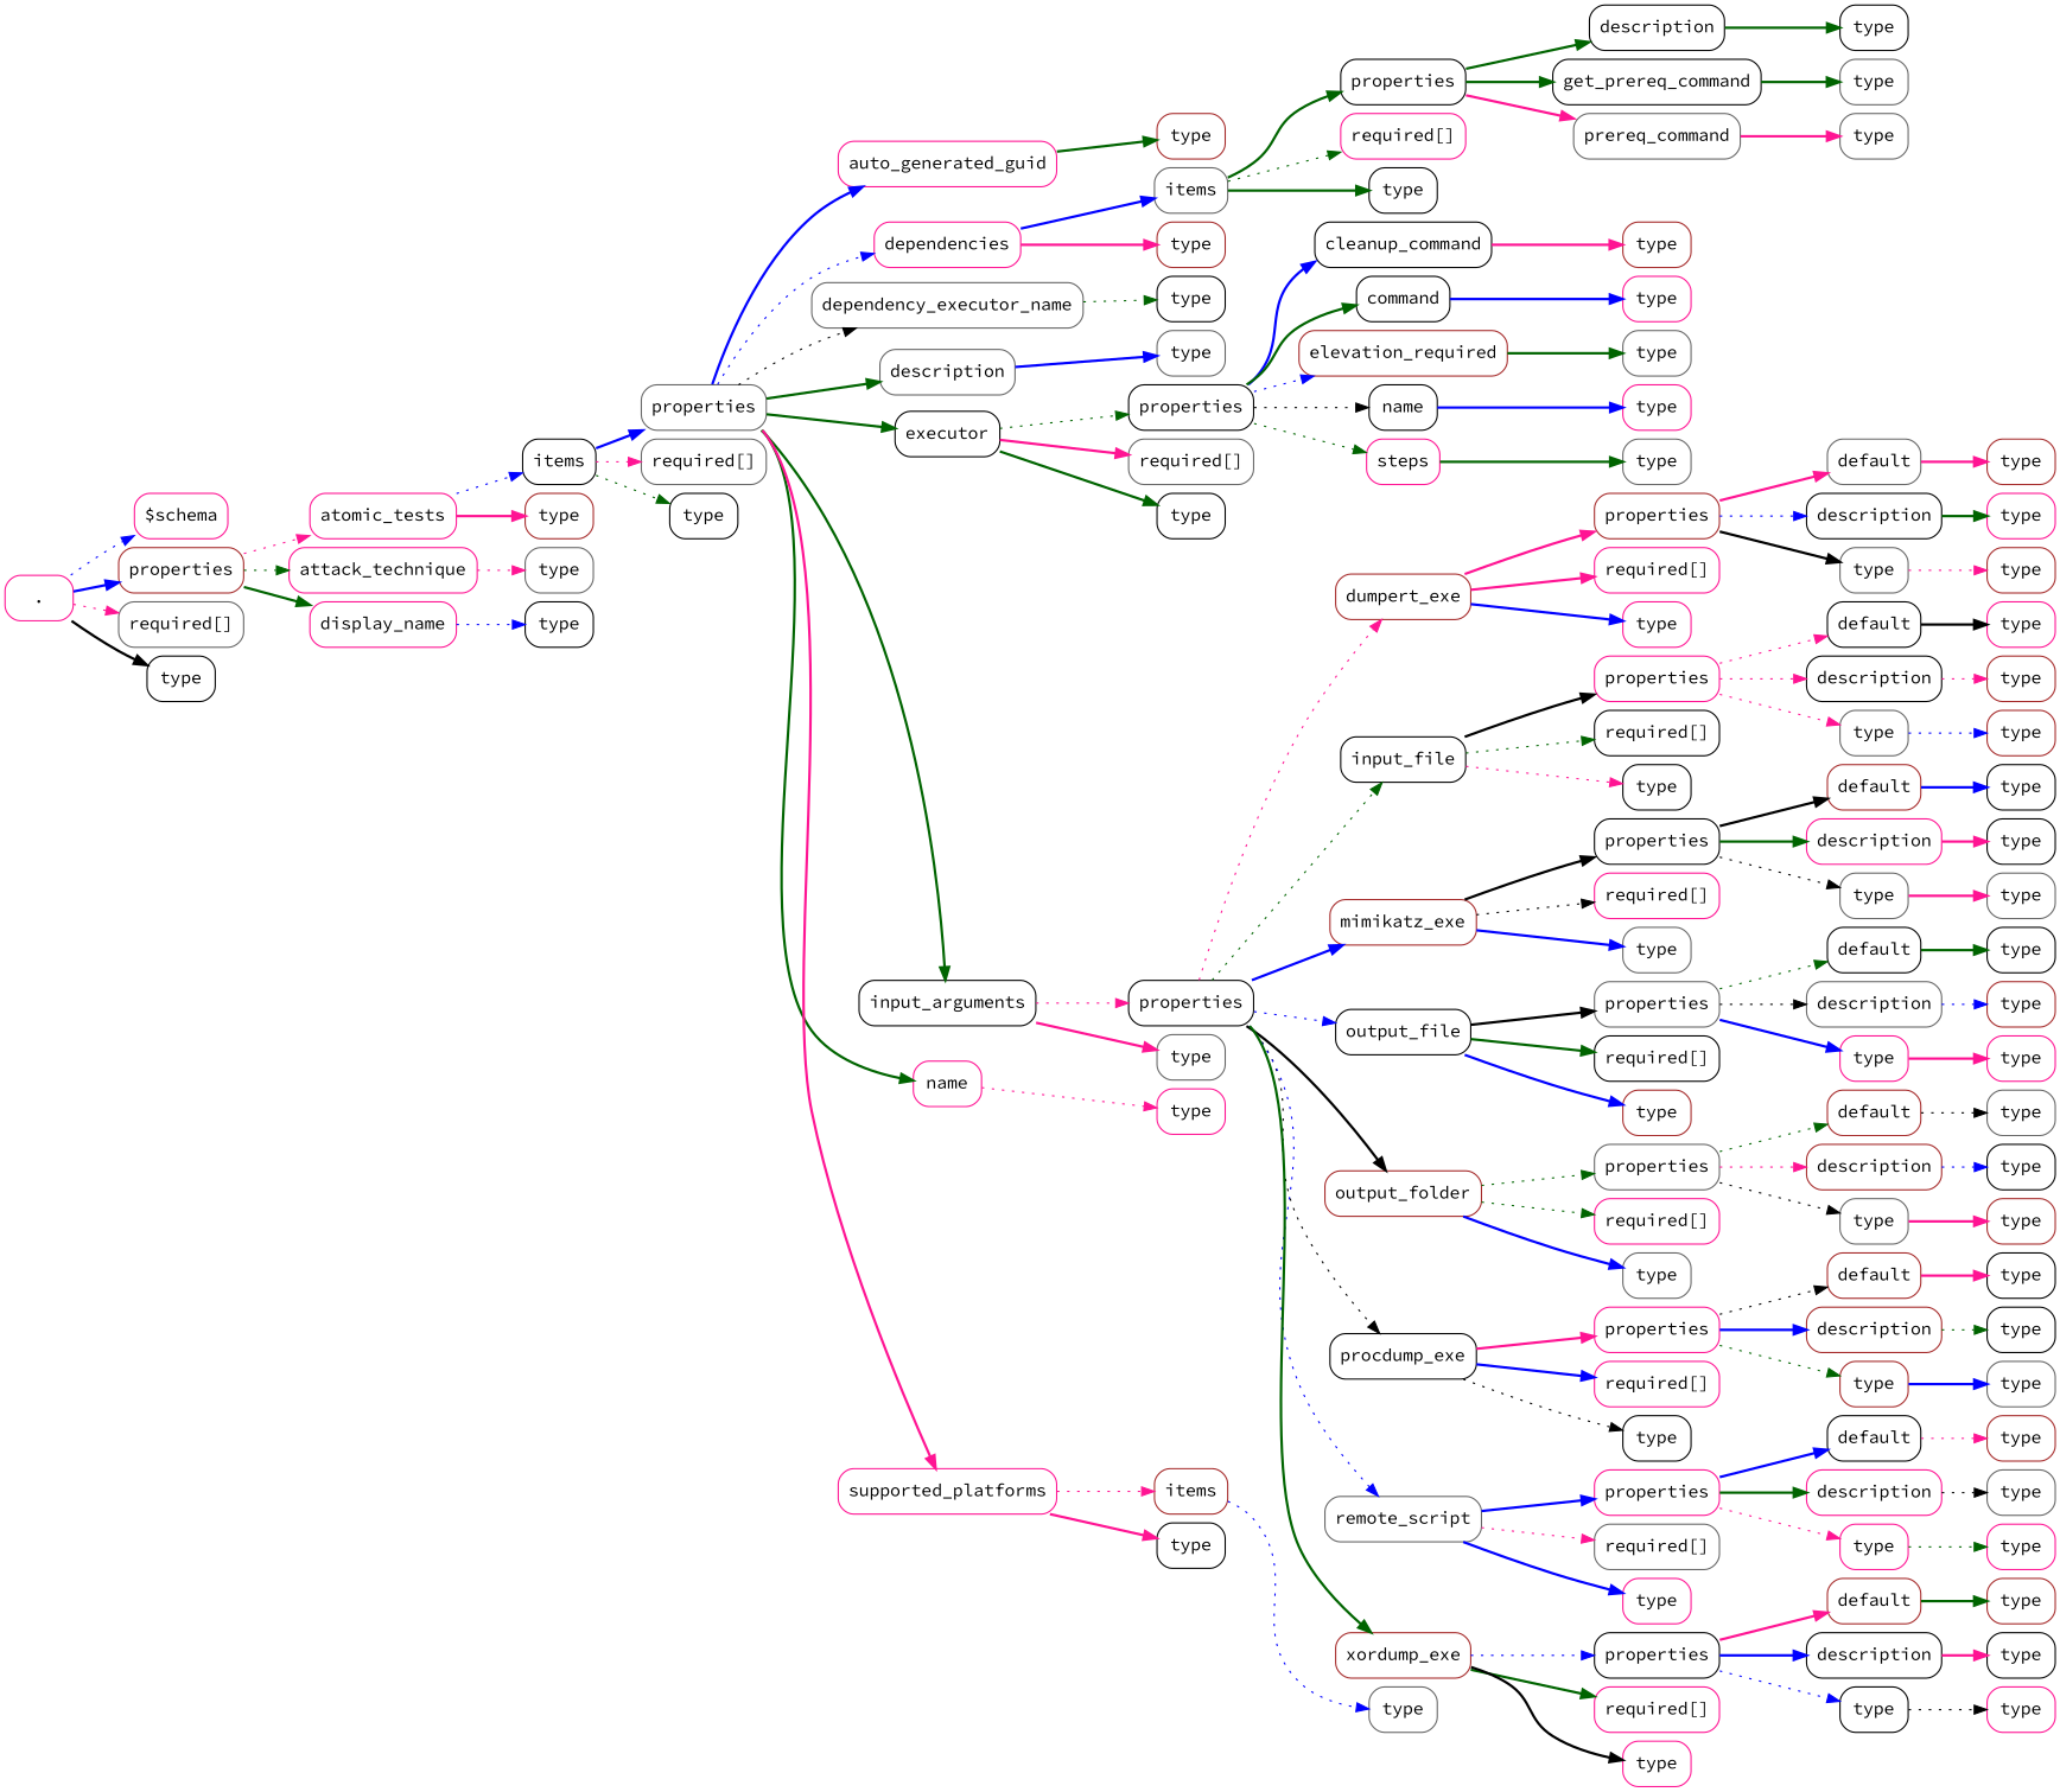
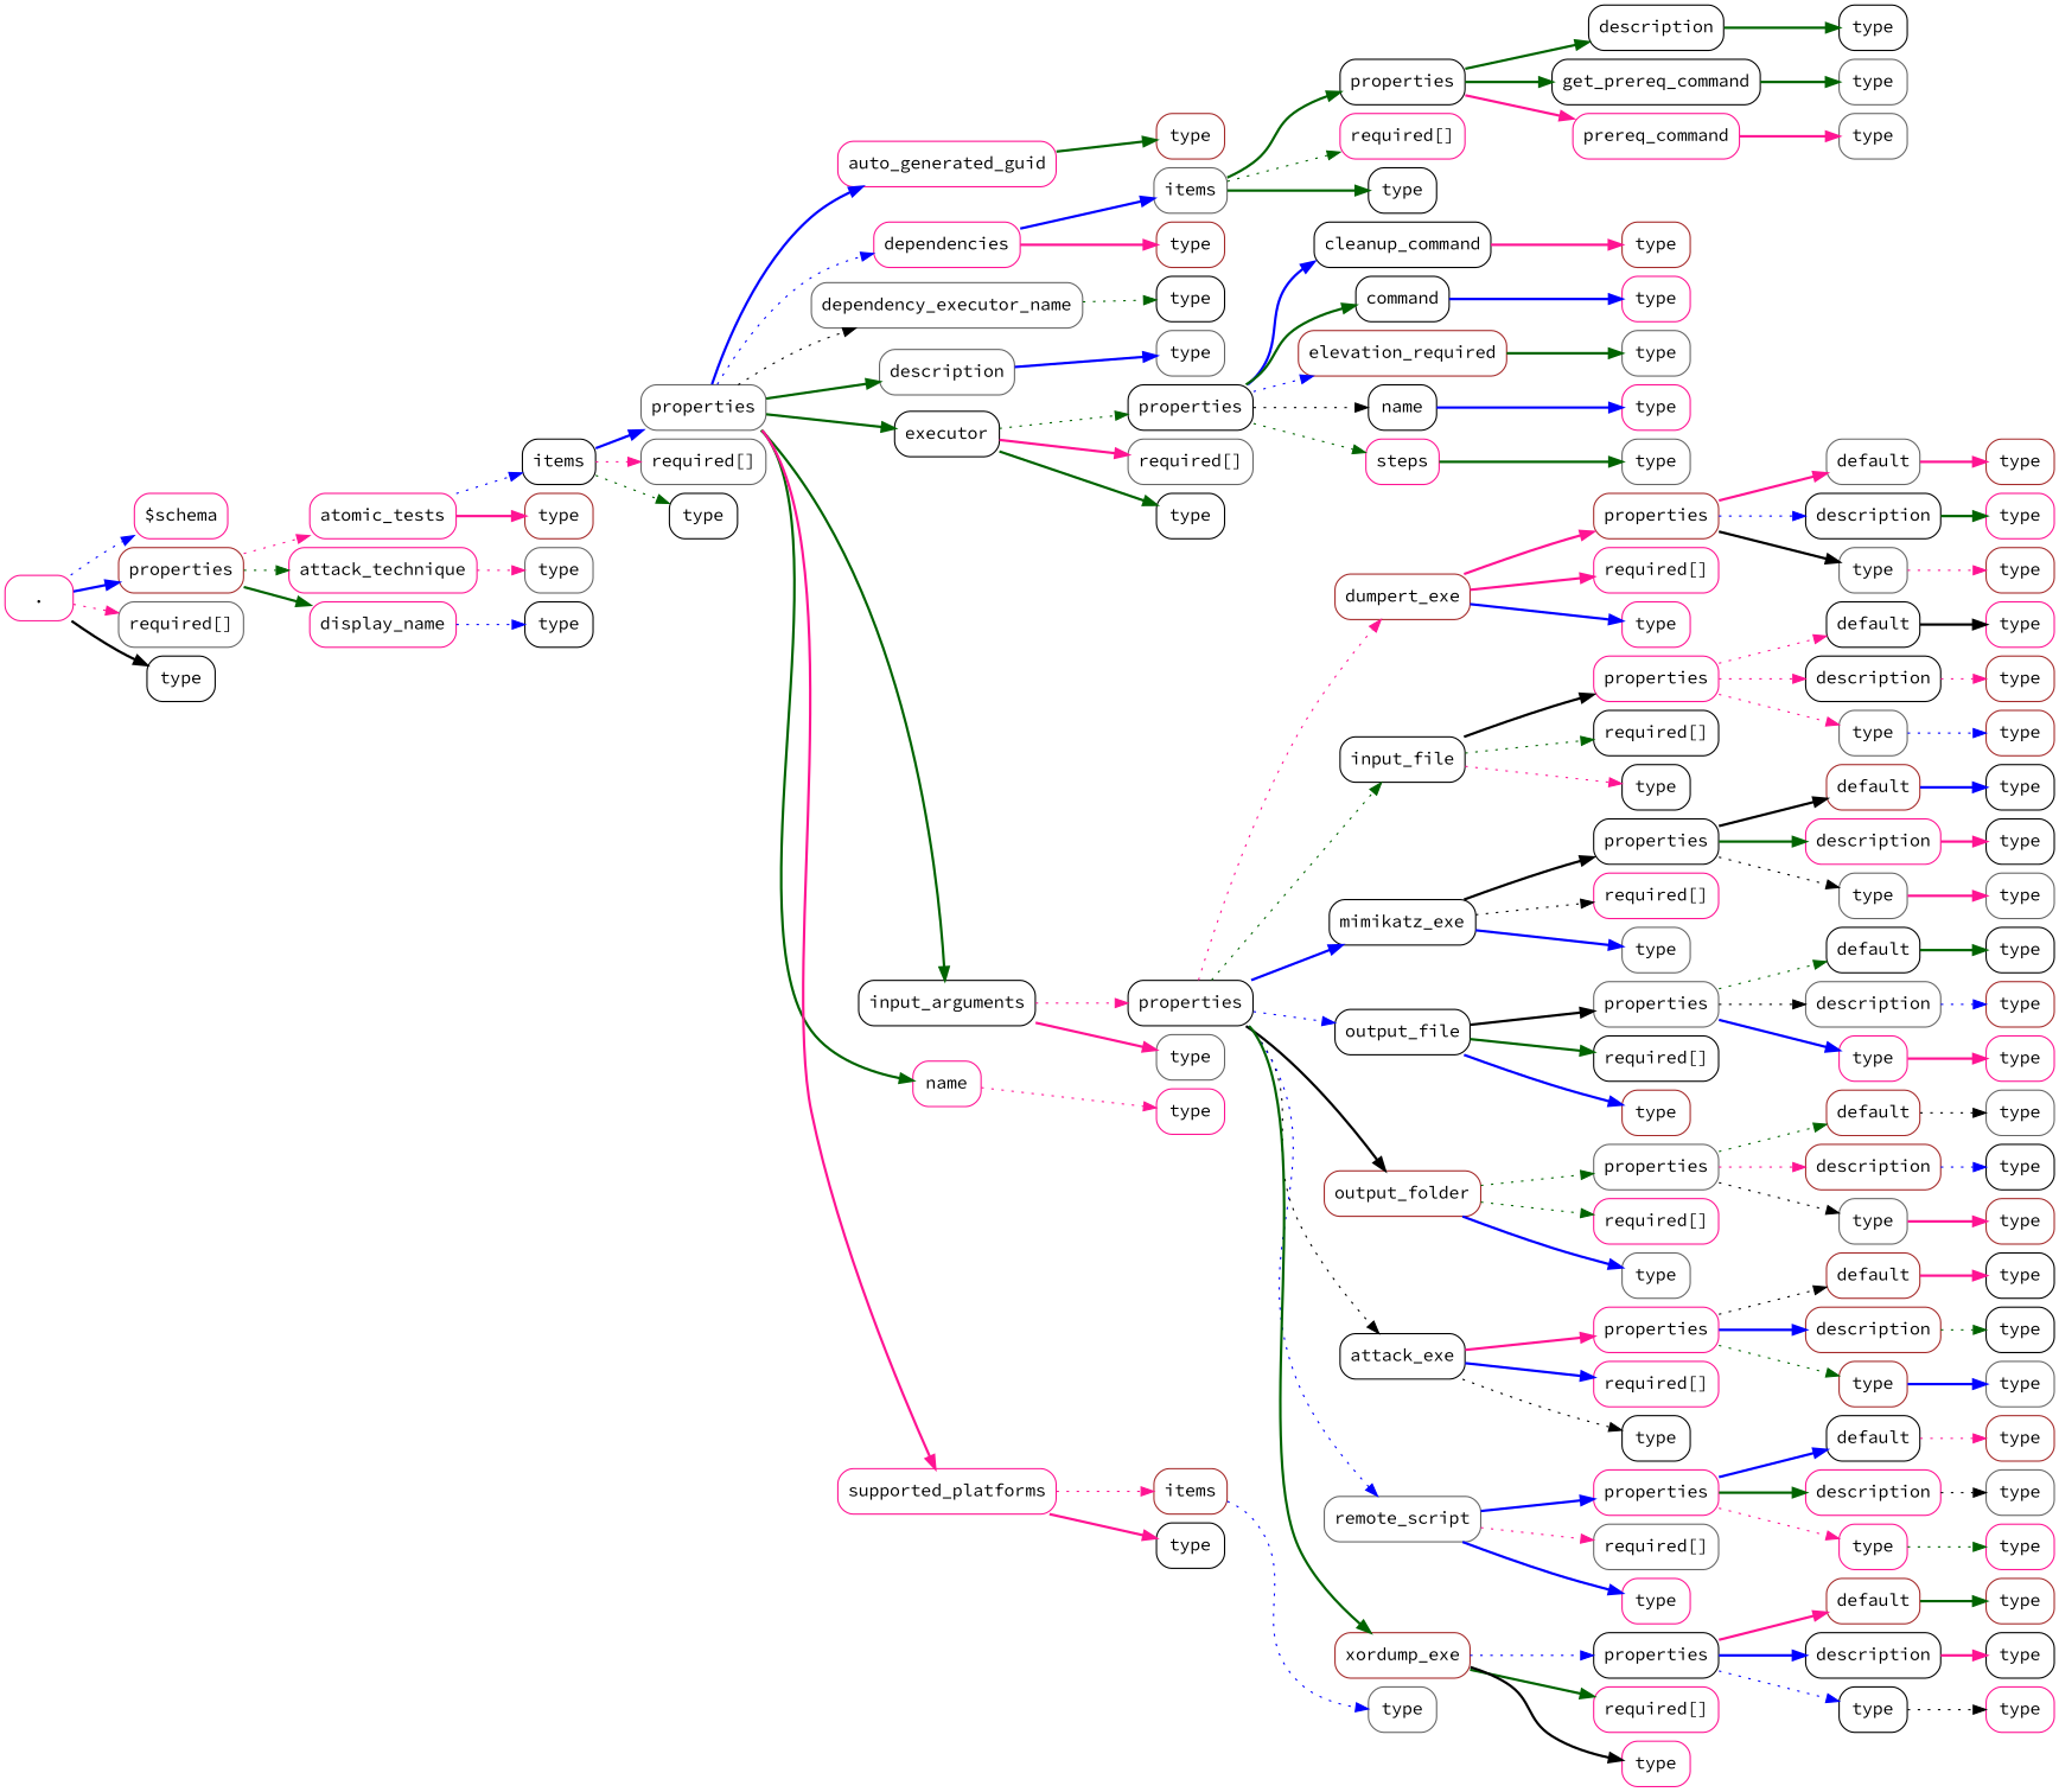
  digraph {
    fontname="Source Code Pro"
    nodesep=0.1
    rankdir=LR
    ranksep=0.5
    splines=true
    node [color=black fontname="Source Code Pro" shape=box style=rounded]
    edge [color=deeppink fontname="Source Code Pro" style=bold]
    "." [color=deeppink]
    "$schema" [color=deeppink]
    properties [color=brown]
    "required[]" [color=gray40]
    type
    n6 [color=deeppink label=atomic_tests]
    n7 [color=deeppink label=attack_technique]
    n8 [color=deeppink label=display_name]
    n9 [label=items]
    n10 [color=brown label=type]
    n11 [color=gray40 label=type]
    n12 [label=type]
    n13 [color=gray40 label=properties]
    n14 [color=gray40 label="required[]"]
    n15 [label=type]
    n16 [color=deeppink label=auto_generated_guid]
    n17 [color=deeppink label=dependencies]
    n18 [color=gray40 label=dependency_executor_name]
    n19 [color=gray40 label=description]
    n20 [label=executor]
    n21 [label=input_arguments]
    n22 [color=deeppink label=name]
    n23 [color=deeppink label=supported_platforms]
    n24 [color=brown label=type]
    n25 [color=gray40 label=items]
    n26 [color=brown label=type]
    n27 [label=type]
    n28 [color=gray40 label=type]
    n29 [label=properties]
    n30 [color=gray40 label="required[]"]
    n31 [label=type]
    n32 [label=properties]
    n33 [color=gray40 label=type]
    n34 [color=deeppink label=type]
    n35 [color=brown label=items]
    n36 [label=type]
    n37 [label=properties]
    n38 [color=deeppink label="required[]"]
    n39 [label=type]
    n40 [label=description]
    n41 [label=get_prereq_command]
-   n42 [color=gray40 label=prereq_command]
+   n42 [color=deeppink label=prereq_command]
    n43 [label=type]
    n44 [color=gray40 label=type]
    n45 [color=gray40 label=type]
    n46 [label=cleanup_command]
    n47 [label=command]
    n48 [color=brown label=elevation_required]
    n49 [label=name]
    n50 [color=deeppink label=steps]
    n51 [color=brown label=type]
    n52 [color=deeppink label=type]
    n53 [color=gray40 label=type]
    n54 [color=deeppink label=type]
    n55 [color=gray40 label=type]
    n56 [color=brown label=dumpert_exe]
    n57 [label=input_file]
-   n58 [color=brown label=mimikatz_exe]
+   n58 [label=mimikatz_exe]
    n59 [label=output_file]
    n60 [color=brown label=output_folder]
-   n61 [label=procdump_exe]
+   n61 [label=attack_exe]
    n62 [color=gray40 label=remote_script]
    n63 [color=brown label=xordump_exe]
    n64 [color=brown label=properties]
    n65 [color=deeppink label="required[]"]
    n66 [color=deeppink label=type]
    n67 [color=deeppink label=properties]
    n68 [label="required[]"]
    n69 [label=type]
    n70 [label=properties]
    n71 [color=deeppink label="required[]"]
    n72 [color=gray40 label=type]
    n73 [color=gray40 label=properties]
    n74 [label="required[]"]
    n75 [color=brown label=type]
    n76 [color=gray40 label=properties]
    n77 [color=deeppink label="required[]"]
    n78 [color=gray40 label=type]
    n79 [color=deeppink label=properties]
    n80 [color=deeppink label="required[]"]
    n81 [label=type]
    n82 [color=deeppink label=properties]
    n83 [color=gray40 label="required[]"]
    n84 [color=deeppink label=type]
    n85 [label=properties]
    n86 [color=deeppink label="required[]"]
    n87 [color=deeppink label=type]
    n88 [color=gray40 label=default]
    n89 [label=description]
    n90 [color=gray40 label=type]
    n91 [color=brown label=type]
    n92 [color=deeppink label=type]
    n93 [color=brown label=type]
    n94 [label=default]
    n95 [label=description]
    n96 [color=gray40 label=type]
    n97 [color=deeppink label=type]
    n98 [color=brown label=type]
    n99 [color=brown label=type]
    n100 [color=brown label=default]
    n101 [color=deeppink label=description]
    n102 [color=gray40 label=type]
    n103 [label=type]
    n104 [label=type]
    n105 [color=gray40 label=type]
    n106 [label=default]
    n107 [color=gray40 label=description]
    n108 [color=deeppink label=type]
    n109 [label=type]
    n110 [color=brown label=type]
    n111 [color=deeppink label=type]
    n112 [color=brown label=default]
    n113 [color=brown label=description]
    n114 [color=gray40 label=type]
    n115 [color=gray40 label=type]
    n116 [label=type]
    n117 [color=brown label=type]
    n118 [color=brown label=default]
    n119 [color=brown label=description]
    n120 [color=brown label=type]
    n121 [label=type]
    n122 [label=type]
    n123 [color=gray40 label=type]
    n124 [label=default]
    n125 [color=deeppink label=description]
    n126 [color=deeppink label=type]
    n127 [color=brown label=type]
    n128 [color=gray40 label=type]
    n129 [color=deeppink label=type]
    n130 [color=brown label=default]
    n131 [label=description]
    n132 [label=type]
    n133 [color=brown label=type]
    n134 [label=type]
    n135 [color=deeppink label=type]
    n136 [color=gray40 label=type]
    "." -> "$schema" [color=blue style=dotted]
    "." -> properties [color=blue]
    "." -> "required[]" [style=dotted]
    "." -> type [color=black]
    properties -> n6 [style=dotted]
    properties -> n7 [color=darkgreen style=dotted]
    properties -> n8 [color=darkgreen]
    n6 -> n9 [color=blue style=dotted]
    n6 -> n10
    n7 -> n11 [style=dotted]
    n8 -> n12 [color=blue style=dotted]
    n9 -> n13 [color=blue]
    n9 -> n14 [style=dotted]
    n9 -> n15 [color=darkgreen style=dotted]
    n13 -> n16 [color=blue]
    n13 -> n17 [color=blue style=dotted]
    n13 -> n18 [color=black style=dotted]
    n13 -> n19 [color=darkgreen]
    n13 -> n20 [color=darkgreen]
    n13 -> n21 [color=darkgreen]
    n13 -> n22 [color=darkgreen]
    n13 -> n23
    n16 -> n24 [color=darkgreen]
    n17 -> n25 [color=blue]
    n17 -> n26
    n18 -> n27 [color=darkgreen style=dotted]
    n19 -> n28 [color=blue]
    n20 -> n29 [color=darkgreen style=dotted]
    n20 -> n30
    n20 -> n31 [color=darkgreen]
    n21 -> n32 [style=dotted]
    n21 -> n33
    n22 -> n34 [style=dotted]
    n23 -> n35 [style=dotted]
    n23 -> n36
    n25 -> n37 [color=darkgreen]
    n25 -> n38 [color=darkgreen style=dotted]
    n25 -> n39 [color=darkgreen]
    n29 -> n46 [color=blue]
    n29 -> n47 [color=darkgreen]
    n29 -> n48 [color=blue style=dotted]
    n29 -> n49 [color=black style=dotted]
    n29 -> n50 [color=darkgreen style=dotted]
    n32 -> n56 [style=dotted]
    n32 -> n57 [color=darkgreen style=dotted]
    n32 -> n58 [color=blue]
    n32 -> n59 [color=blue style=dotted]
    n32 -> n60 [color=black]
    n32 -> n61 [color=black style=dotted]
    n32 -> n62 [color=blue style=dotted]
    n32 -> n63 [color=darkgreen]
    n35 -> n136 [color=blue style=dotted]
    n37 -> n40 [color=darkgreen]
    n37 -> n41 [color=darkgreen]
    n37 -> n42
    n40 -> n43 [color=darkgreen]
    n41 -> n44 [color=darkgreen]
    n42 -> n45
    n46 -> n51
    n47 -> n52 [color=blue]
    n48 -> n53 [color=darkgreen]
    n49 -> n54 [color=blue]
    n50 -> n55 [color=darkgreen]
    n56 -> n64
    n56 -> n65
    n56 -> n66 [color=blue]
    n57 -> n67 [color=black]
    n57 -> n68 [color=darkgreen style=dotted]
    n57 -> n69 [style=dotted]
    n58 -> n70 [color=black]
    n58 -> n71 [color=black style=dotted]
    n58 -> n72 [color=blue]
    n59 -> n73 [color=black]
    n59 -> n74 [color=darkgreen]
    n59 -> n75 [color=blue]
    n60 -> n76 [color=darkgreen style=dotted]
    n60 -> n77 [color=darkgreen style=dotted]
    n60 -> n78 [color=blue]
    n61 -> n79
    n61 -> n80 [color=blue]
    n61 -> n81 [color=black style=dotted]
    n62 -> n82 [color=blue]
    n62 -> n83 [style=dotted]
    n62 -> n84 [color=blue]
    n63 -> n85 [color=blue style=dotted]
    n63 -> n86 [color=darkgreen]
    n63 -> n87 [color=black]
    n64 -> n88
    n64 -> n89 [color=blue style=dotted]
    n64 -> n90 [color=black]
    n67 -> n94 [style=dotted]
    n67 -> n95 [style=dotted]
    n67 -> n96 [style=dotted]
    n70 -> n100 [color=black]
    n70 -> n101 [color=darkgreen]
    n70 -> n102 [color=black style=dotted]
    n73 -> n106 [color=darkgreen style=dotted]
    n73 -> n107 [color=black style=dotted]
    n73 -> n108 [color=blue]
    n76 -> n112 [color=darkgreen style=dotted]
    n76 -> n113 [style=dotted]
    n76 -> n114 [color=black style=dotted]
    n79 -> n118 [color=black style=dotted]
    n79 -> n119 [color=blue]
    n79 -> n120 [color=darkgreen style=dotted]
    n82 -> n124 [color=blue]
    n82 -> n125 [color=darkgreen]
    n82 -> n126 [style=dotted]
    n85 -> n130
    n85 -> n131 [color=blue]
    n85 -> n132 [color=blue style=dotted]
    n88 -> n91
    n89 -> n92 [color=darkgreen]
    n90 -> n93 [style=dotted]
    n94 -> n97 [color=black]
    n95 -> n98 [style=dotted]
    n96 -> n99 [color=blue style=dotted]
    n100 -> n103 [color=blue]
    n101 -> n104
    n102 -> n105
    n106 -> n109 [color=darkgreen]
    n107 -> n110 [color=blue style=dotted]
    n108 -> n111
    n112 -> n115 [color=black style=dotted]
    n113 -> n116 [color=blue style=dotted]
    n114 -> n117
    n118 -> n121
    n119 -> n122 [color=darkgreen style=dotted]
    n120 -> n123 [color=blue]
    n124 -> n127 [style=dotted]
    n125 -> n128 [color=black style=dotted]
    n126 -> n129 [color=darkgreen style=dotted]
    n130 -> n133 [color=darkgreen]
    n131 -> n134
    n132 -> n135 [color=black style=dotted]
  }
